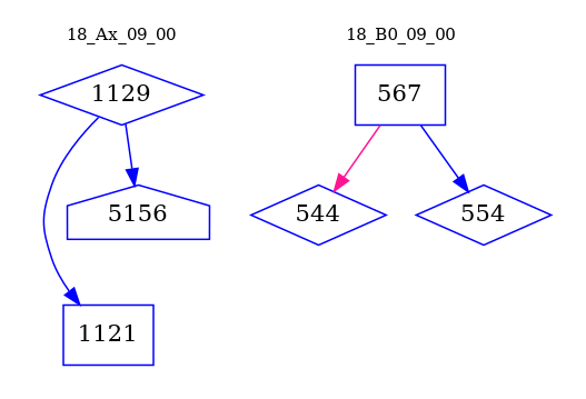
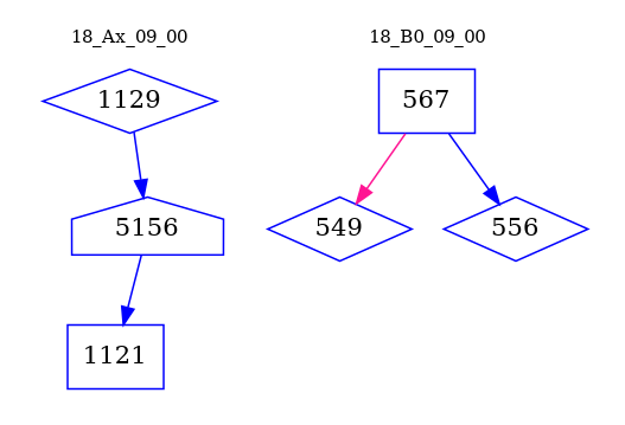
  digraph {
    node [color=blue shape=diamond]
    edge [color=blue]
    n1 [label=1129]
    n2 [label=1121 shape=box]
    n3 [label=5156 shape=house]
    n4 [label=567 shape=box]
-   n5 [label=544]
-   n6 [label=554]
+   n5 [label=549]
+   n6 [label=556]
    subgraph cluster_1 {
      color=white
      fontsize=10
      label="18_Ax_09_00"
      n1
      n2
      n3
    }
    subgraph cluster_2 {
      color=white
      fontsize=10
      label="18_B0_09_00"
      n4
      n5
      n6
    }
-   n1 -> n2
+   n3 -> n2
    n1 -> n3
    n4 -> n5 [color=deeppink]
    n4 -> n6
  }
